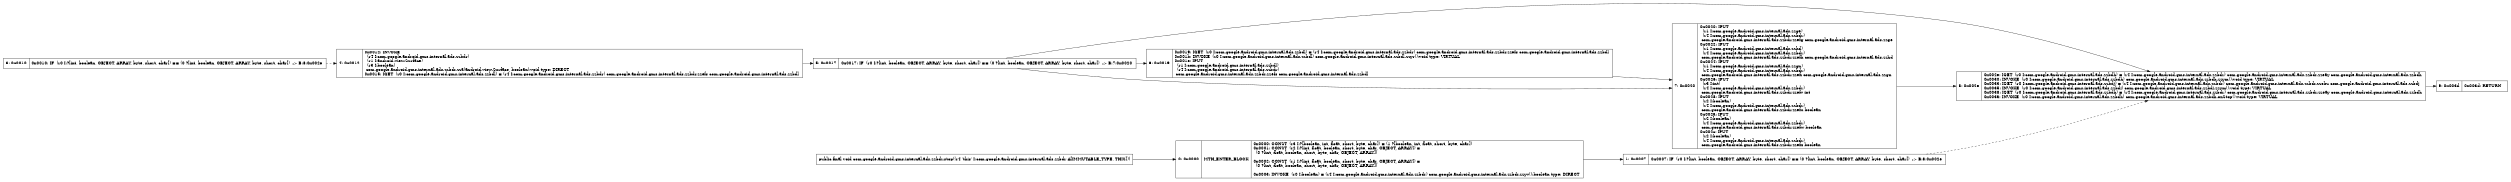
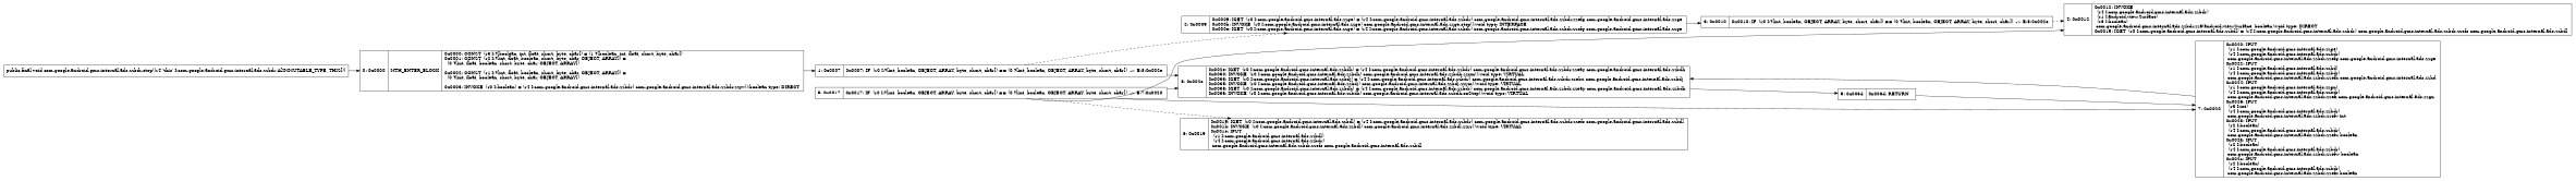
  digraph {
    rankdir=LR
    node [shape=record]
    n1 [label="{0\:\ 0x0000|MTH_ENTER_BLOCK\l|0x0000: CONST  (r3 I:?[boolean, int, float, short, byte, char]) = (1 ?[boolean, int, float, short, byte, char]) \l0x0001: CONST  (r2 I:?[int, float, boolean, short, byte, char, OBJECT, ARRAY]) = \l  (0 ?[int, float, boolean, short, byte, char, OBJECT, ARRAY])\l \l0x0002: CONST  (r1 I:?[int, float, boolean, short, byte, char, OBJECT, ARRAY]) = \l  (0 ?[int, float, boolean, short, byte, char, OBJECT, ARRAY])\l \l0x0003: INVOKE  (r0 I:boolean) = (r4 I:com.google.android.gms.internal.ads.zzbdr) com.google.android.gms.internal.ads.zzbdr.zzyv():boolean type: DIRECT \l}"]
    n2 [label="{1\:\ 0x0007|0x0007: IF  (r0 I:?[int, boolean, OBJECT, ARRAY, byte, short, char]) == (0 ?[int, boolean, OBJECT, ARRAY, byte, short, char])  \-\> B:8:0x002e \l}"]
+   n3 [label="{2\:\ 0x0009|0x0009: IGET  (r0 I:com.google.android.gms.internal.ads.zzge) = (r4 I:com.google.android.gms.internal.ads.zzbdr) com.google.android.gms.internal.ads.zzbdr.zzefg com.google.android.gms.internal.ads.zzge \l0x000b: INVOKE  (r0 I:com.google.android.gms.internal.ads.zzge) com.google.android.gms.internal.ads.zzge.stop():void type: INTERFACE \l0x000e: IGET  (r0 I:com.google.android.gms.internal.ads.zzge) = (r4 I:com.google.android.gms.internal.ads.zzbdr) com.google.android.gms.internal.ads.zzbdr.zzefg com.google.android.gms.internal.ads.zzge \l}"]
    n4 [label="{8\:\ 0x002e|0x002e: IGET  (r0 I:com.google.android.gms.internal.ads.zzbdh) = (r4 I:com.google.android.gms.internal.ads.zzbdr) com.google.android.gms.internal.ads.zzbdr.zzeay com.google.android.gms.internal.ads.zzbdh \l0x0030: INVOKE  (r0 I:com.google.android.gms.internal.ads.zzbdh) com.google.android.gms.internal.ads.zzbdh.zzym():void type: VIRTUAL \l0x0033: IGET  (r0 I:com.google.android.gms.internal.ads.zzbdj) = (r4 I:com.google.android.gms.internal.ads.zzbdr) com.google.android.gms.internal.ads.zzbdr.zzebu com.google.android.gms.internal.ads.zzbdj \l0x0035: INVOKE  (r0 I:com.google.android.gms.internal.ads.zzbdj) com.google.android.gms.internal.ads.zzbdj.zzym():void type: VIRTUAL \l0x0038: IGET  (r0 I:com.google.android.gms.internal.ads.zzbdh) = (r4 I:com.google.android.gms.internal.ads.zzbdr) com.google.android.gms.internal.ads.zzbdr.zzeay com.google.android.gms.internal.ads.zzbdh \l0x003a: INVOKE  (r0 I:com.google.android.gms.internal.ads.zzbdh) com.google.android.gms.internal.ads.zzbdh.onStop():void type: VIRTUAL \l}"]
    n5 [label="{3\:\ 0x0010|0x0010: IF  (r0 I:?[int, boolean, OBJECT, ARRAY, byte, short, char]) == (0 ?[int, boolean, OBJECT, ARRAY, byte, short, char])  \-\> B:8:0x002e \l}"]
    n6 [label="{9\:\ 0x003d|0x003d: RETURN   \l}"]
    n7 [label="{4\:\ 0x0012|0x0012: INVOKE  \l  (r4 I:com.google.android.gms.internal.ads.zzbdr)\l  (r1 I:android.view.Surface)\l  (r3 I:boolean)\l com.google.android.gms.internal.ads.zzbdr.zza(android.view.Surface, boolean):void type: DIRECT \l0x0015: IGET  (r0 I:com.google.android.gms.internal.ads.zzbdl) = (r4 I:com.google.android.gms.internal.ads.zzbdr) com.google.android.gms.internal.ads.zzbdr.zzefs com.google.android.gms.internal.ads.zzbdl \l}"]
    n8 [label="{5\:\ 0x0017|0x0017: IF  (r0 I:?[int, boolean, OBJECT, ARRAY, byte, short, char]) == (0 ?[int, boolean, OBJECT, ARRAY, byte, short, char])  \-\> B:7:0x0020 \l}"]
    n9 [label="{6\:\ 0x0019|0x0019: IGET  (r0 I:com.google.android.gms.internal.ads.zzbdl) = (r4 I:com.google.android.gms.internal.ads.zzbdr) com.google.android.gms.internal.ads.zzbdr.zzefs com.google.android.gms.internal.ads.zzbdl \l0x001b: INVOKE  (r0 I:com.google.android.gms.internal.ads.zzbdl) com.google.android.gms.internal.ads.zzbdl.zzyr():void type: VIRTUAL \l0x001e: IPUT  \l  (r1 I:com.google.android.gms.internal.ads.zzbdl)\l  (r4 I:com.google.android.gms.internal.ads.zzbdr)\l com.google.android.gms.internal.ads.zzbdr.zzefs com.google.android.gms.internal.ads.zzbdl \l}"]
    n10 [label="{7\:\ 0x0020|0x0020: IPUT  \l  (r1 I:com.google.android.gms.internal.ads.zzge)\l  (r4 I:com.google.android.gms.internal.ads.zzbdr)\l com.google.android.gms.internal.ads.zzbdr.zzefg com.google.android.gms.internal.ads.zzge \l0x0022: IPUT  \l  (r1 I:com.google.android.gms.internal.ads.zzhd)\l  (r4 I:com.google.android.gms.internal.ads.zzbdr)\l com.google.android.gms.internal.ads.zzbdr.zzefh com.google.android.gms.internal.ads.zzhd \l0x0024: IPUT  \l  (r1 I:com.google.android.gms.internal.ads.zzgn)\l  (r4 I:com.google.android.gms.internal.ads.zzbdr)\l com.google.android.gms.internal.ads.zzbdr.zzefi com.google.android.gms.internal.ads.zzgn \l0x0026: IPUT  \l  (r3 I:int)\l  (r4 I:com.google.android.gms.internal.ads.zzbdr)\l com.google.android.gms.internal.ads.zzbdr.zzefv int \l0x0028: IPUT  \l  (r2 I:boolean)\l  (r4 I:com.google.android.gms.internal.ads.zzbdr)\l com.google.android.gms.internal.ads.zzbdr.zzefu boolean \l0x002a: IPUT  \l  (r2 I:boolean)\l  (r4 I:com.google.android.gms.internal.ads.zzbdr)\l com.google.android.gms.internal.ads.zzbdr.zzefw boolean \l0x002c: IPUT  \l  (r2 I:boolean)\l  (r4 I:com.google.android.gms.internal.ads.zzbdr)\l com.google.android.gms.internal.ads.zzbdr.zzefx boolean \l}"]
    n11 [label="{public final void com.google.android.gms.internal.ads.zzbdr.stop((r4 'this' I:com.google.android.gms.internal.ads.zzbdr A[IMMUTABLE_TYPE, THIS])) }"]
    n1 -> n2
-   n2 -> n4 [style=dashed]
+   n2 -> n3 [style=dashed]
+   n2 -> n4
+   n3 -> n5
    n4 -> n6
    n5 -> n7 [style=dashed]
-   n7 -> n8
+   n8 -> n7
    n8 -> n4
-   n8 -> n9 [style=solid]
+   n8 -> n9 [style=dashed]
    n8 -> n10
-   n9 -> n10
+   n6 -> n10
    n10 -> n4
    n11 -> n1
  }
